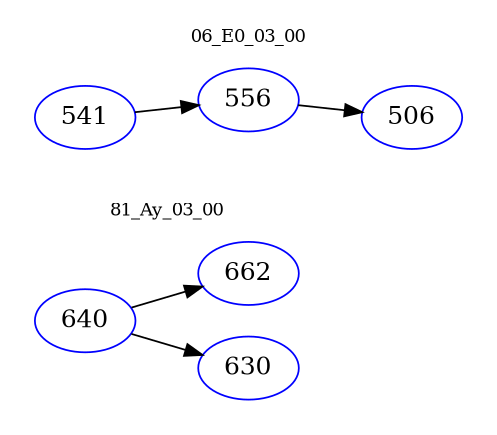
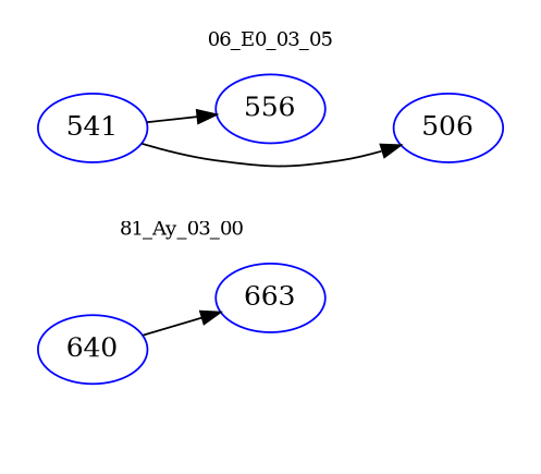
  digraph {
    rankdir=LR
    node [color=blue]
    edge [color=black]
    n1 [label=640]
-   n2 [label=630]
-   n3 [label=662]
+   n3 [label=663]
    n4 [label=541]
    n5 [label=506]
    n6 [label=556]
    subgraph cluster_1 {
      color=white
      fontsize=10
      label="81_Ay_03_00"
      n1
-     n2
      n3
    }
    subgraph cluster_2 {
      color=white
      fontsize=10
-     label="06_E0_03_00"
+     label="06_E0_03_05"
      n4
      n5
      n6
    }
-   n1 -> n2
    n1 -> n3
-   n6 -> n5
+   n4 -> n5
    n4 -> n6
  }
